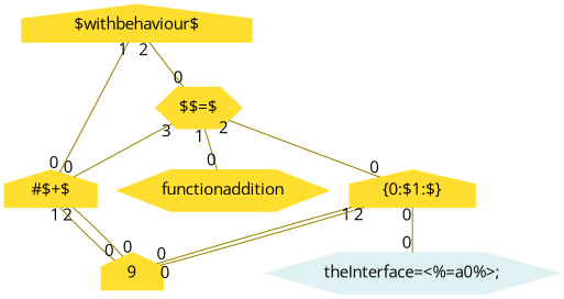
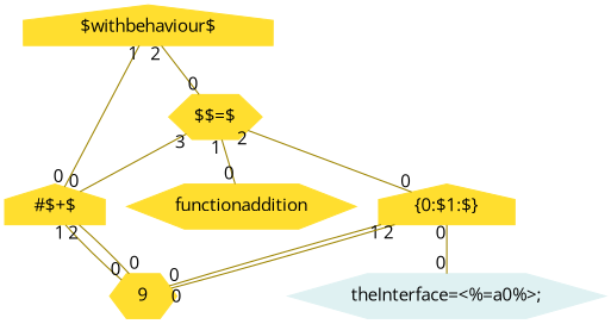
  digraph {
    fontname="Open Sans"
    node [color="#ffde2f" fontname="Open Sans" shape=house style=filled]
    edge [arrowHead=none arrowsize=1 color="#9d8400" dir=none fontname="Open Sans" headlabel=0 taillabel=1]
-   n1 [label=9]
+   n1 [label=9 shape=hexagon]
    n2 [label="#$+$"]
    n3 [label=functionaddition shape=hexagon]
    n4 [label="{0:$1:$}"]
    n5 [color="#dff1f2" label="theInterface=<%=a0%>;\n" shape=hexagon]
    n6 [label="$$=$" shape=hexagon]
    n7 [label="$withbehaviour$"]
    n2 -> n1
    n2 -> n1 [taillabel=2]
    n4 -> n1
    n4 -> n1 [taillabel=2]
    n4 -> n5 [taillabel=0]
    n6 -> n2 [taillabel=3]
    n6 -> n3
    n6 -> n4 [taillabel=2]
    n7 -> n2
    n7 -> n6 [taillabel=2]
  }
